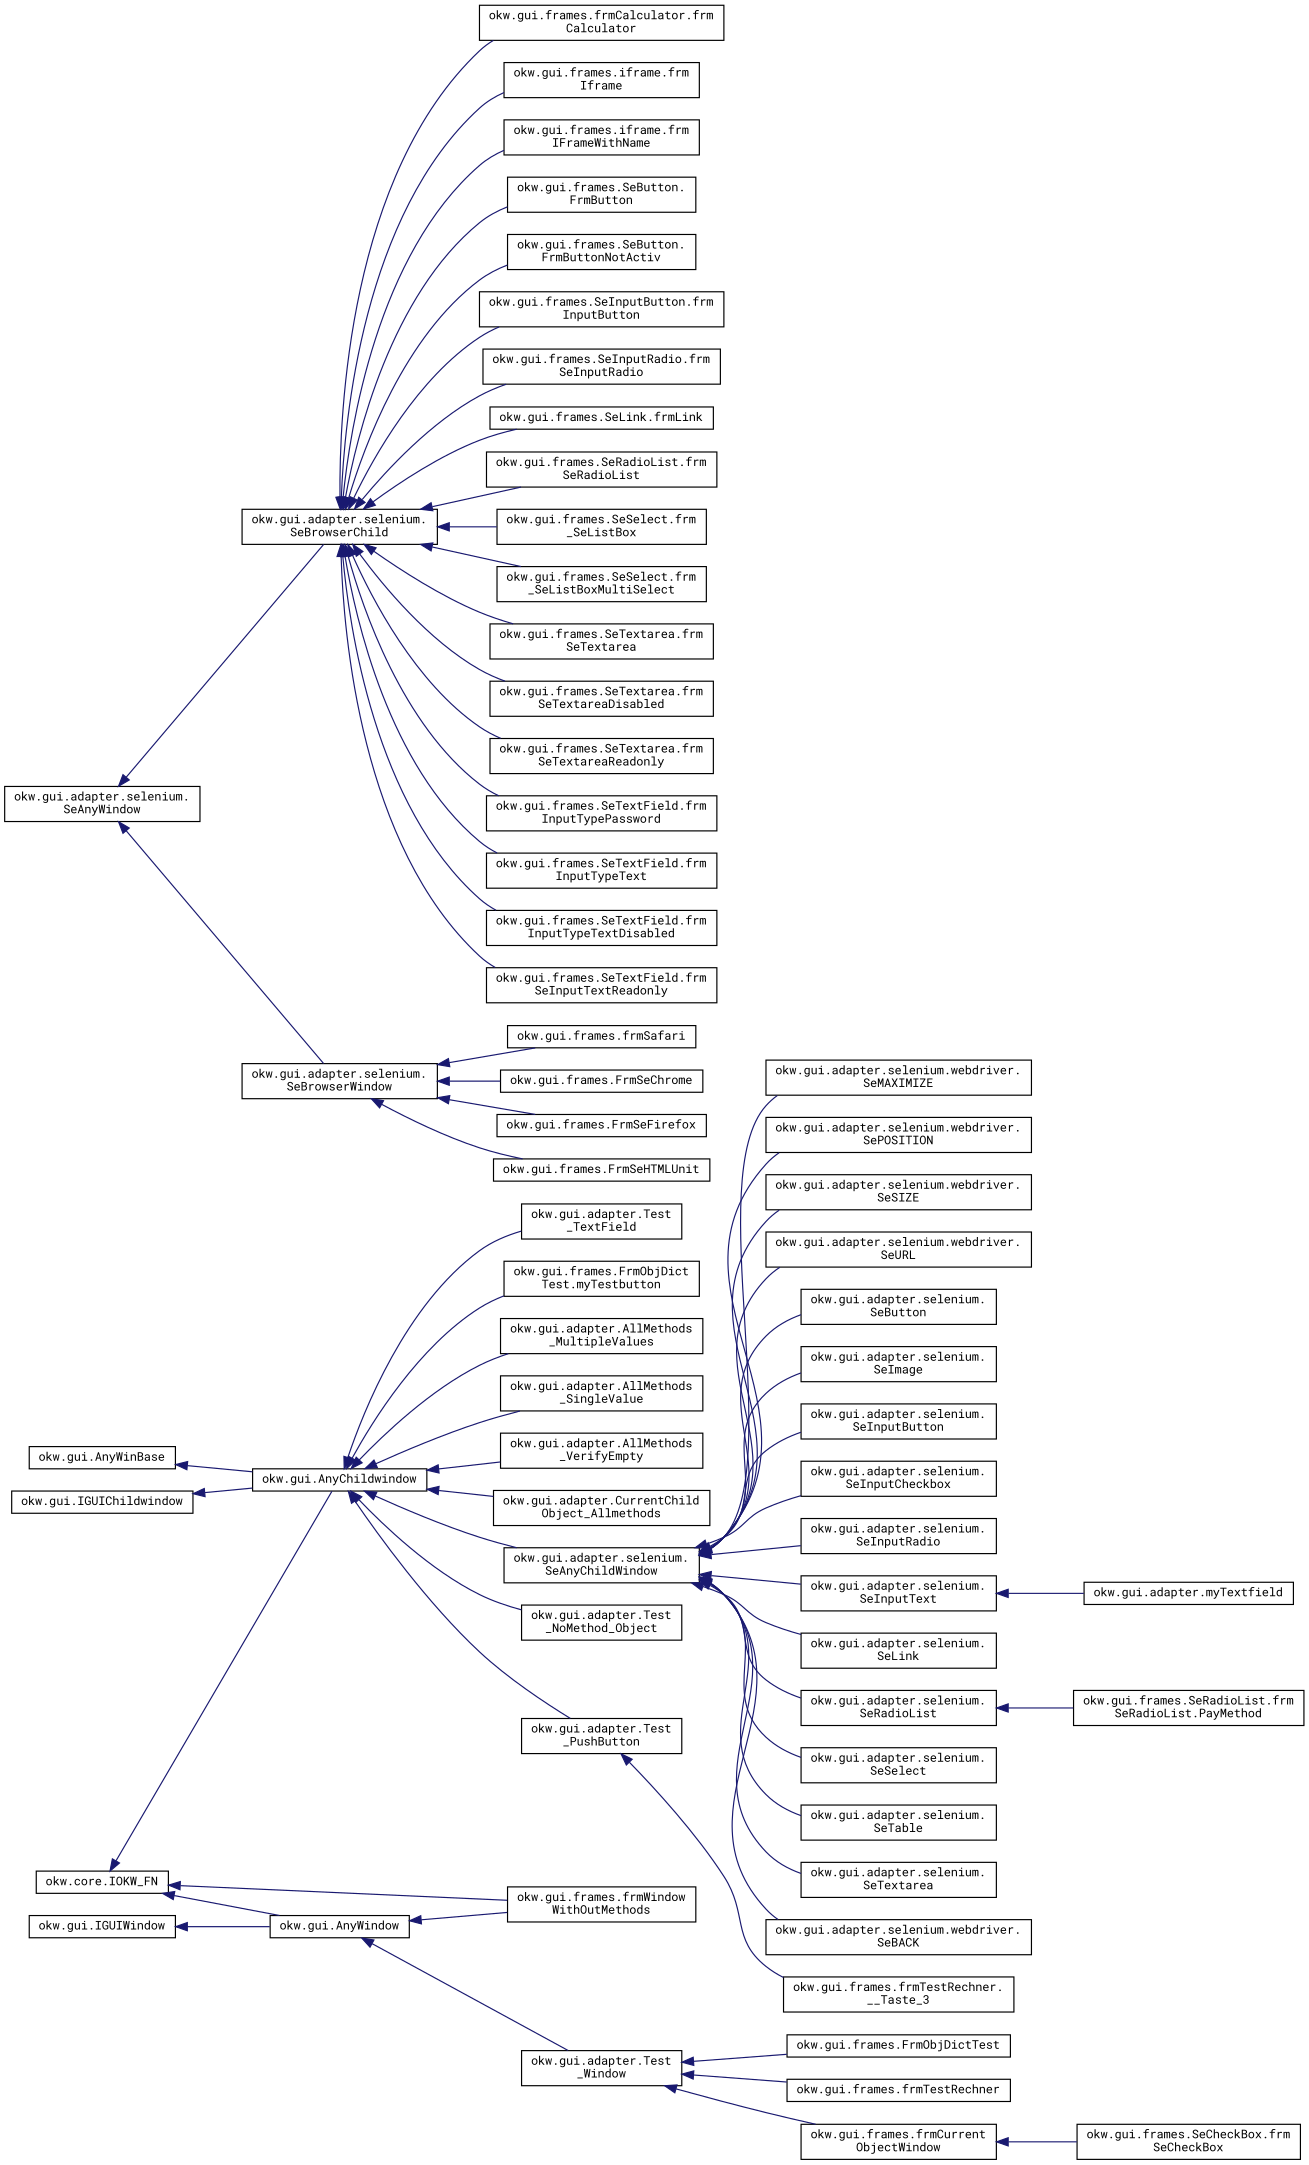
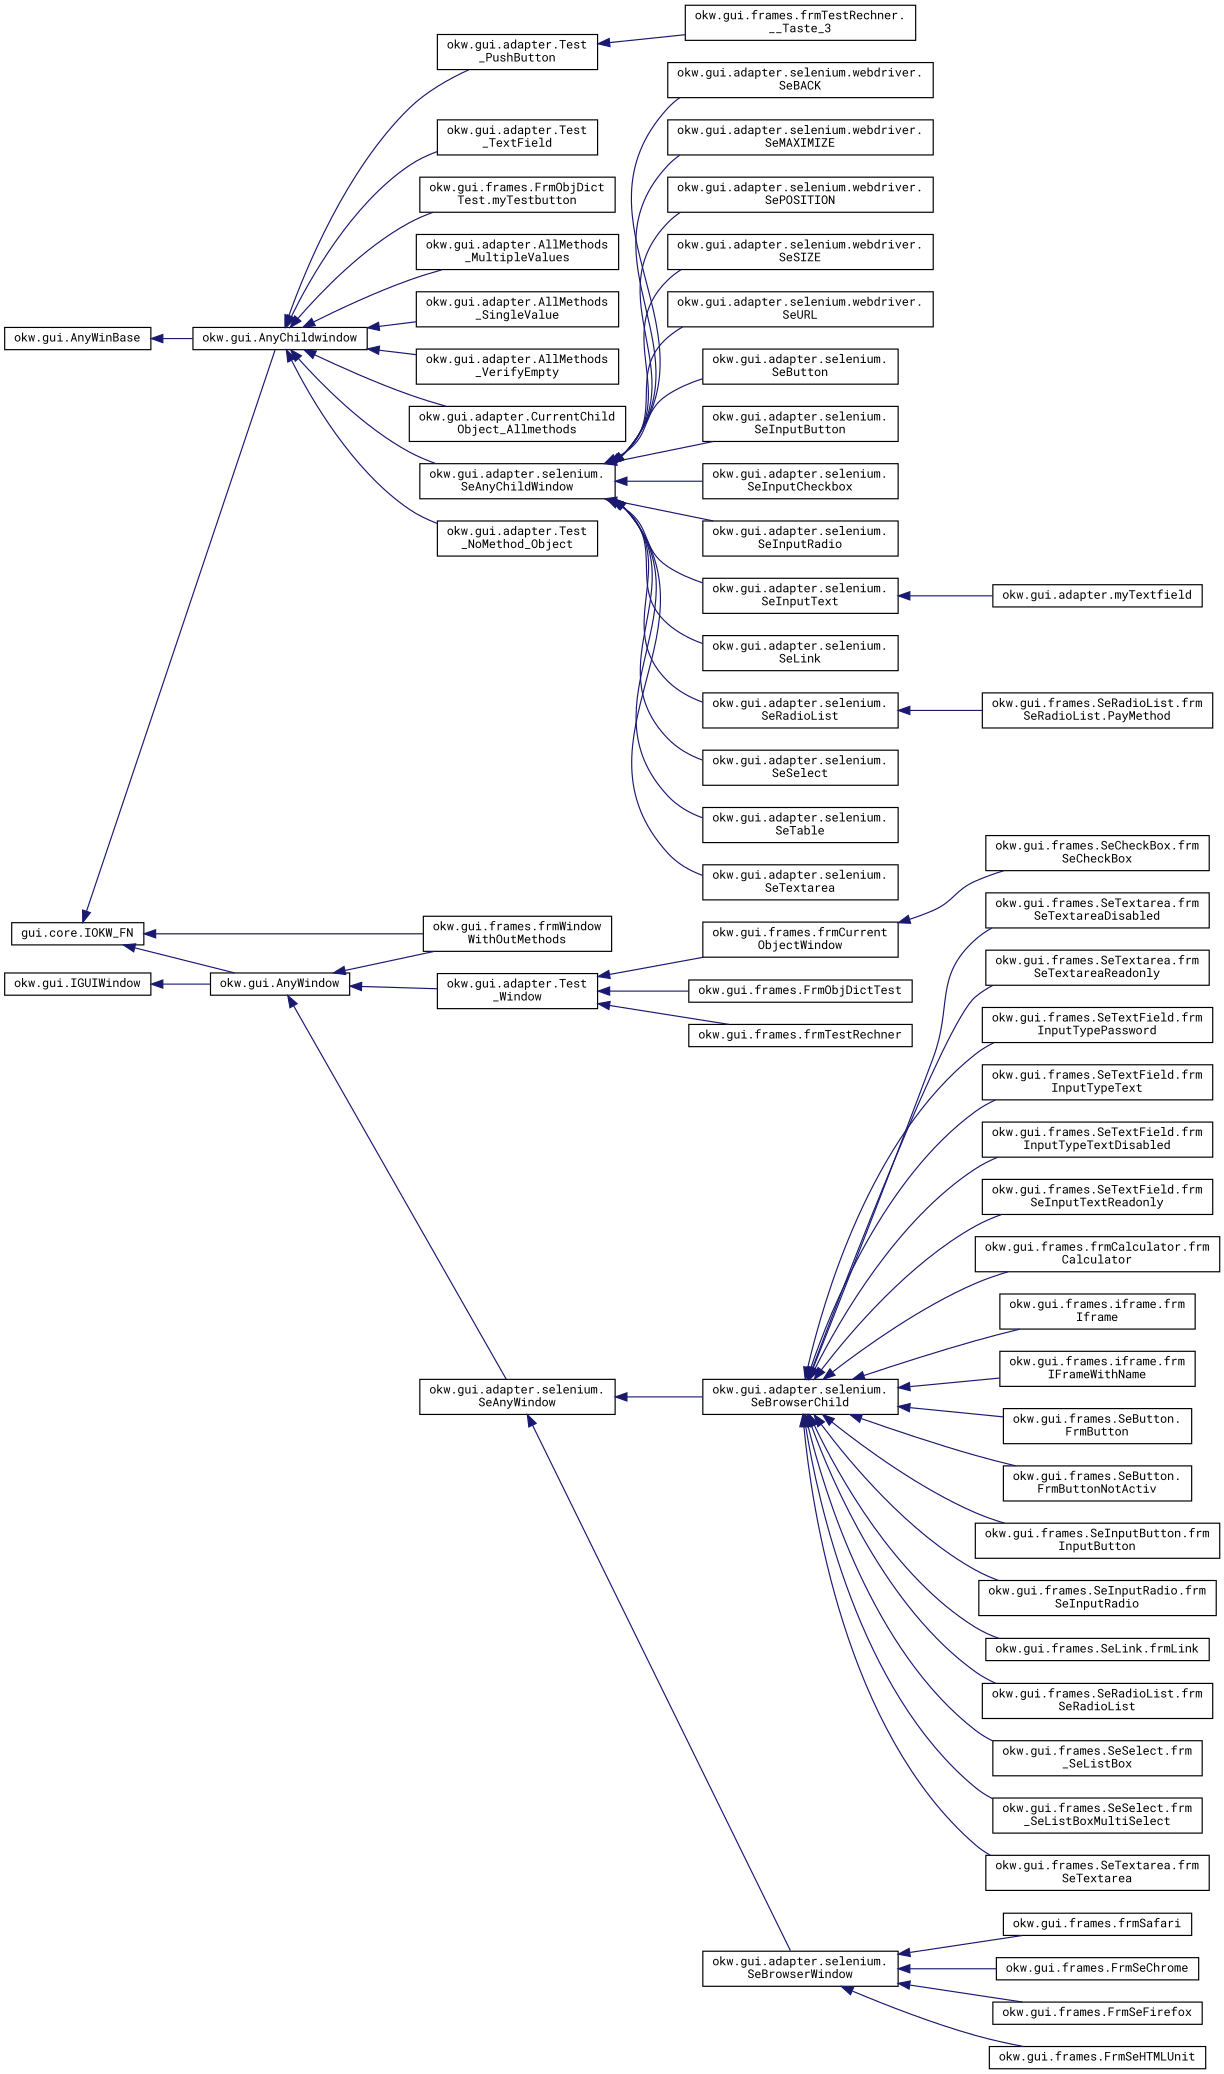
  digraph {
    fontname="Roboto Mono"
    rankdir=LR
    node [color=black fillcolor=white fontname="Roboto Mono" fontsize=10 shape=record style=filled]
    edge [color=midnightblue dir=back fontname="Roboto Mono" fontsize=10 labelfontname=Helvetica labelfontsize=10 style=solid]
    n1 [height=0.2 label="okw.gui.AnyWinBase" width=0.4]
    n2 [height=0.2 label="okw.gui.AnyChildwindow" width=0.4]
    n3 [height=0.2 label="okw.gui.adapter.AllMethods\l_MultipleValues" width=0.4]
    n4 [height=0.2 label="okw.gui.adapter.AllMethods\l_SingleValue" width=0.4]
    n5 [height=0.2 label="okw.gui.adapter.AllMethods\l_VerifyEmpty" width=0.4]
    n6 [height=0.2 label="okw.gui.adapter.CurrentChild\lObject_Allmethods" width=0.4]
    n7 [height=0.2 label="okw.gui.adapter.selenium.\lSeAnyChildWindow" width=0.4]
    n8 [height=0.2 label="okw.gui.adapter.Test\l_NoMethod_Object" width=0.4]
    n9 [height=0.2 label="okw.gui.adapter.Test\l_PushButton" width=0.4]
    n10 [height=0.2 label="okw.gui.adapter.Test\l_TextField" width=0.4]
    n11 [height=0.2 label="okw.gui.frames.FrmObjDict\lTest.myTestbutton" width=0.4]
    n12 [height=0.2 label="okw.gui.AnyWindow" width=0.4]
    n13 [height=0.2 label="okw.gui.adapter.selenium.\lSeAnyWindow" width=0.4]
    n14 [height=0.2 label="okw.gui.adapter.Test\l_Window" width=0.4]
    n15 [height=0.2 label="okw.gui.frames.frmWindow\lWithOutMethods" width=0.4]
    n16 [height=0.2 label="okw.gui.adapter.selenium.\lSeButton" width=0.4]
-   n17 [height=0.2 label="okw.gui.adapter.selenium.\lSeImage" width=0.4]
    n18 [height=0.2 label="okw.gui.adapter.selenium.\lSeInputButton" width=0.4]
    n19 [height=0.2 label="okw.gui.adapter.selenium.\lSeInputCheckbox" width=0.4]
    n20 [height=0.2 label="okw.gui.adapter.selenium.\lSeInputRadio" width=0.4]
    n21 [height=0.2 label="okw.gui.adapter.selenium.\lSeInputText" width=0.4]
    n22 [height=0.2 label="okw.gui.adapter.selenium.\lSeLink" width=0.4]
    n23 [height=0.2 label="okw.gui.adapter.selenium.\lSeRadioList" width=0.4]
    n24 [height=0.2 label="okw.gui.adapter.selenium.\lSeSelect" width=0.4]
    n25 [height=0.2 label="okw.gui.adapter.selenium.\lSeTable" width=0.4]
    n26 [height=0.2 label="okw.gui.adapter.selenium.\lSeTextarea" width=0.4]
    n27 [height=0.2 label="okw.gui.adapter.selenium.webdriver.\lSeBACK" width=0.4]
    n28 [height=0.2 label="okw.gui.adapter.selenium.webdriver.\lSeMAXIMIZE" width=0.4]
    n29 [height=0.2 label="okw.gui.adapter.selenium.webdriver.\lSePOSITION" width=0.4]
    n30 [height=0.2 label="okw.gui.adapter.selenium.webdriver.\lSeSIZE" width=0.4]
    n31 [height=0.2 label="okw.gui.adapter.selenium.webdriver.\lSeURL" width=0.4]
    n32 [height=0.2 label="okw.gui.frames.frmTestRechner.\l__Taste_3" width=0.4]
    n33 [height=0.2 label="okw.gui.adapter.myTextfield" width=0.4]
    n34 [height=0.2 label="okw.gui.frames.SeRadioList.frm\lSeRadioList.PayMethod" width=0.4]
    n35 [height=0.2 label="okw.gui.adapter.selenium.\lSeBrowserChild" width=0.4]
    n36 [height=0.2 label="okw.gui.adapter.selenium.\lSeBrowserWindow" width=0.4]
    n37 [height=0.2 label="okw.gui.frames.frmCurrent\lObjectWindow" width=0.4]
    n38 [height=0.2 label="okw.gui.frames.FrmObjDictTest" width=0.4]
    n39 [height=0.2 label="okw.gui.frames.frmTestRechner" width=0.4]
    n40 [height=0.2 label="okw.gui.frames.frmCalculator.frm\lCalculator" width=0.4]
    n41 [height=0.2 label="okw.gui.frames.iframe.frm\lIframe" width=0.4]
    n42 [height=0.2 label="okw.gui.frames.iframe.frm\lIFrameWithName" width=0.4]
    n43 [height=0.2 label="okw.gui.frames.SeButton.\lFrmButton" width=0.4]
    n44 [height=0.2 label="okw.gui.frames.SeButton.\lFrmButtonNotActiv" width=0.4]
    n45 [height=0.2 label="okw.gui.frames.SeInputButton.frm\lInputButton" width=0.4]
    n46 [height=0.2 label="okw.gui.frames.SeInputRadio.frm\lSeInputRadio" width=0.4]
    n47 [height=0.2 label="okw.gui.frames.SeLink.frmLink" width=0.4]
    n48 [height=0.2 label="okw.gui.frames.SeRadioList.frm\lSeRadioList" width=0.4]
    n49 [height=0.2 label="okw.gui.frames.SeSelect.frm\l_SeListBox" width=0.4]
    n50 [height=0.2 label="okw.gui.frames.SeSelect.frm\l_SeListBoxMultiSelect" width=0.4]
    n51 [height=0.2 label="okw.gui.frames.SeTextarea.frm\lSeTextarea" width=0.4]
    n52 [height=0.2 label="okw.gui.frames.SeTextarea.frm\lSeTextareaDisabled" width=0.4]
    n53 [height=0.2 label="okw.gui.frames.SeTextarea.frm\lSeTextareaReadonly" width=0.4]
    n54 [height=0.2 label="okw.gui.frames.SeTextField.frm\lInputTypePassword" width=0.4]
    n55 [height=0.2 label="okw.gui.frames.SeTextField.frm\lInputTypeText" width=0.4]
    n56 [height=0.2 label="okw.gui.frames.SeTextField.frm\lInputTypeTextDisabled" width=0.4]
    n57 [height=0.2 label="okw.gui.frames.SeTextField.frm\lSeInputTextReadonly" width=0.4]
    n58 [height=0.2 label="okw.gui.frames.frmSafari" width=0.4]
    n59 [height=0.2 label="okw.gui.frames.FrmSeChrome" width=0.4]
    n60 [height=0.2 label="okw.gui.frames.FrmSeFirefox" width=0.4]
    n61 [height=0.2 label="okw.gui.frames.FrmSeHTMLUnit" width=0.4]
    n62 [height=0.2 label="okw.gui.frames.SeCheckBox.frm\lSeCheckBox" width=0.4]
-   n63 [height=0.2 label="okw.gui.IGUIChildwindow" width=0.4]
    n64 [height=0.2 label="okw.gui.IGUIWindow" width=0.4]
-   n65 [height=0.2 label="okw.core.IOKW_FN" width=0.4]
+   n65 [height=0.2 label="gui.core.IOKW_FN" width=0.4]
    n1 -> n2
    n2 -> n3
    n2 -> n4
    n2 -> n5
    n2 -> n6
    n2 -> n7
    n2 -> n8
    n2 -> n9
    n2 -> n10
    n2 -> n11
    n7 -> n16
-   n7 -> n17
    n7 -> n18
    n7 -> n19
    n7 -> n20
    n7 -> n21
    n7 -> n22
    n7 -> n23
    n7 -> n24
    n7 -> n25
    n7 -> n26
    n7 -> n27
    n7 -> n28
    n7 -> n29
    n7 -> n30
    n7 -> n31
    n9 -> n32
+   n12 -> n13
    n12 -> n14
    n12 -> n15
    n13 -> n35
    n13 -> n36
    n14 -> n37
    n14 -> n38
    n14 -> n39
    n21 -> n33
    n23 -> n34
    n35 -> n40
    n35 -> n41
    n35 -> n42
    n35 -> n43
    n35 -> n44
    n35 -> n45
    n35 -> n46
    n35 -> n47
    n35 -> n48
    n35 -> n49
    n35 -> n50
    n35 -> n51
    n35 -> n52
    n35 -> n53
    n35 -> n54
    n35 -> n55
    n35 -> n56
    n35 -> n57
    n36 -> n58
    n36 -> n59
    n36 -> n60
    n36 -> n61
    n37 -> n62
-   n63 -> n2
    n64 -> n12
    n65 -> n2
    n65 -> n12
    n65 -> n15
  }
